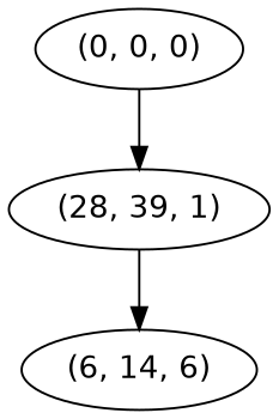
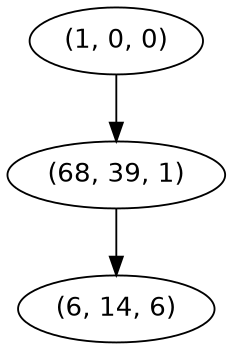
  digraph {
    fontname="DejaVu Sans"
    node [fontname="DejaVu Sans"]
    edge [fontname="DejaVu Sans"]
-   "(0, 0, 0)"
-   "(28, 39, 1)"
+   "(0, 0, 0)" [label="(1, 0, 0)"]
+   "(28, 39, 1)" [label="(68, 39, 1)"]
    "(6, 14, 6)"
    "(0, 0, 0)" -> "(28, 39, 1)"
    "(28, 39, 1)" -> "(6, 14, 6)"
  }
